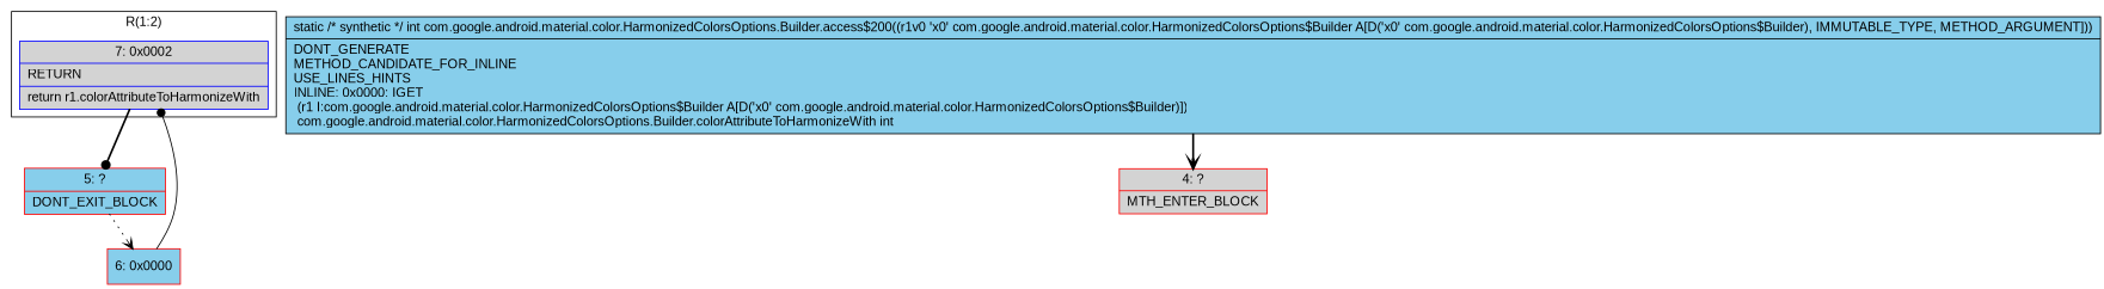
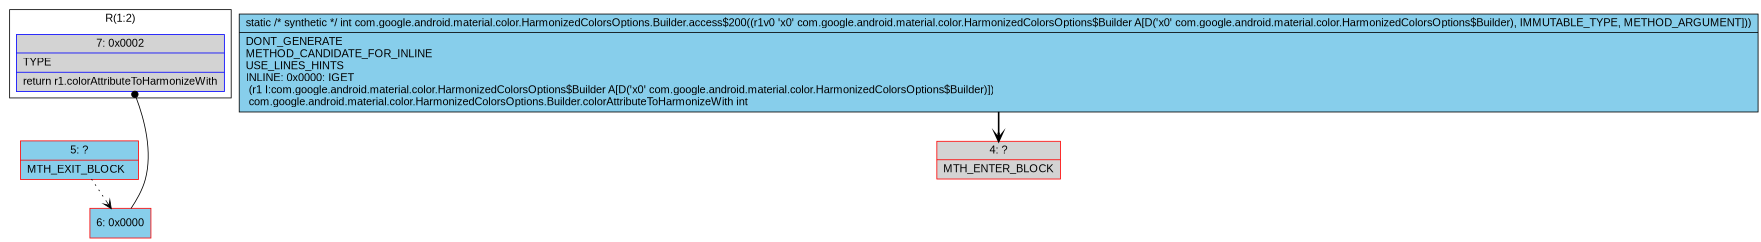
  digraph {
    fontname="Liberation Sans"
    node [color=red fillcolor=skyblue fontname="Liberation Sans" shape=record style=filled]
    edge [arrowhead=dot fontname="Liberation Sans" style=bold]
-   n1 [color=blue fillcolor=lightgrey label="{7\:\ 0x0002|RETURN\l|return r1.colorAttributeToHarmonizeWith\l}"]
-   n2 [label="{5\:\ ?|DONT_EXIT_BLOCK\l}"]
+   n1 [color=blue fillcolor=lightgrey label="{7\:\ 0x0002|TYPE\l|return r1.colorAttributeToHarmonizeWith\l}"]
+   n2 [label="{5\:\ ?|MTH_EXIT_BLOCK\l}"]
    n3 [label="{6\:\ 0x0000}"]
    n4 [fillcolor=lightgrey label="{4\:\ ?|MTH_ENTER_BLOCK\l}"]
    n5 [label="{static \/* synthetic *\/ int com.google.android.material.color.HarmonizedColorsOptions.Builder.access$200((r1v0 'x0' com.google.android.material.color.HarmonizedColorsOptions$Builder A[D('x0' com.google.android.material.color.HarmonizedColorsOptions$Builder), IMMUTABLE_TYPE, METHOD_ARGUMENT]))  | DONT_GENERATE\lMETHOD_CANDIDATE_FOR_INLINE\lUSE_LINES_HINTS\lINLINE: 0x0000: IGET  \l  (r1 I:com.google.android.material.color.HarmonizedColorsOptions$Builder A[D('x0' com.google.android.material.color.HarmonizedColorsOptions$Builder)])\l com.google.android.material.color.HarmonizedColorsOptions.Builder.colorAttributeToHarmonizeWith int\l}" color=""]
    subgraph cluster_1 {
      label="R(1:2)"
      n1
    }
-   n1 -> n2
    n2 -> n3 [arrowhead=vee style=dotted]
    n3 -> n1 [style=solid]
    n5 -> n4 [arrowhead=vee]
  }
